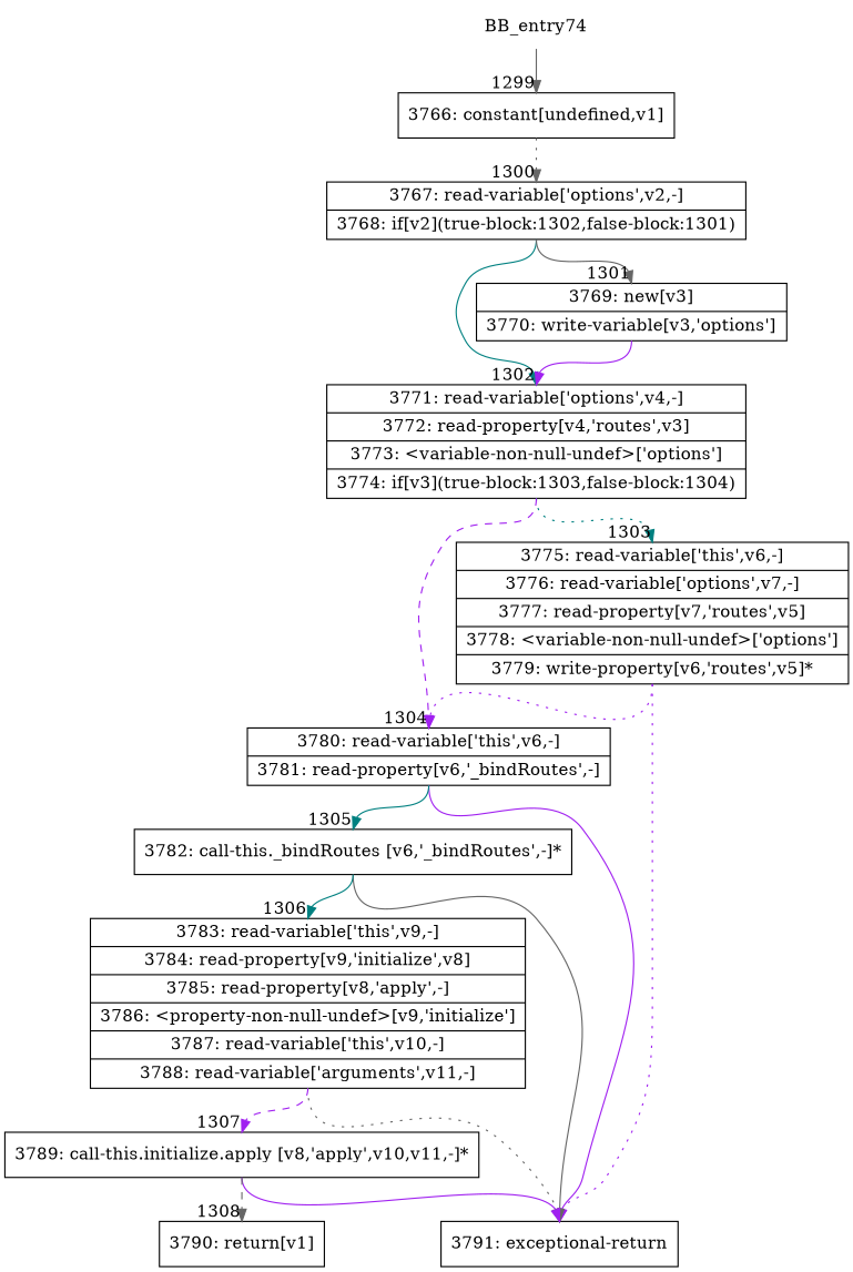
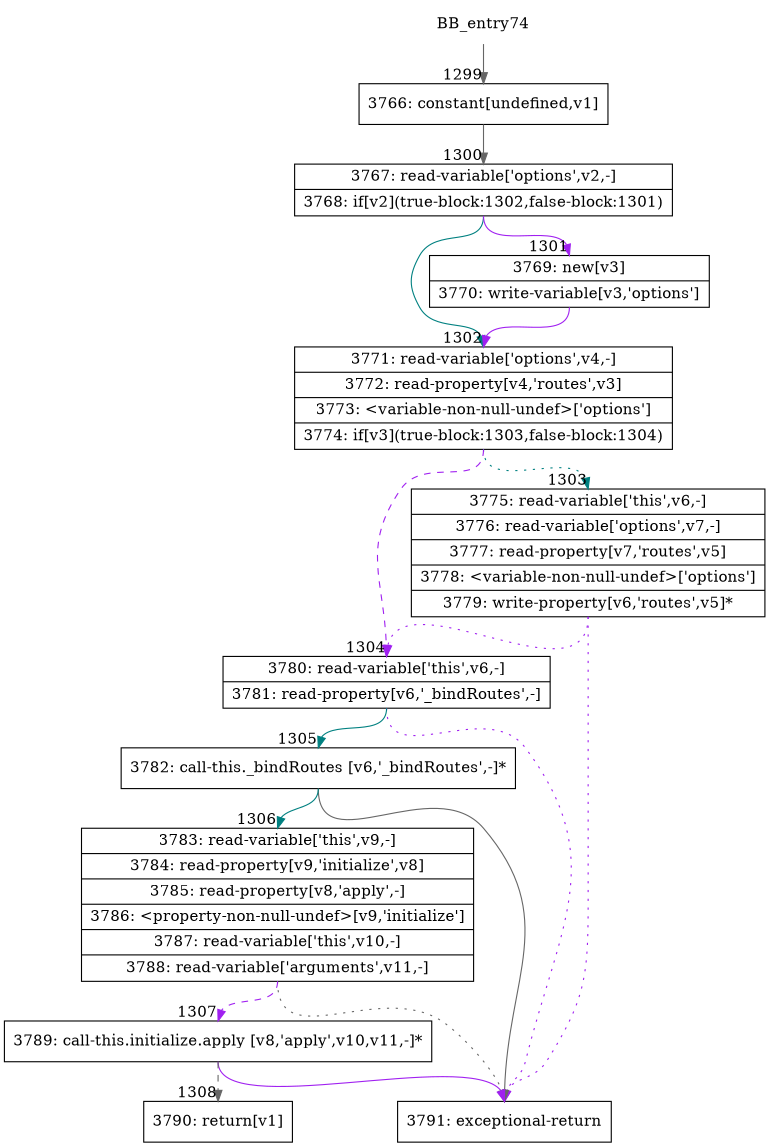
  digraph {
    rankdir=TD
    node [shape=record]
    edge [color=purple headport=n style=solid tailport=s]
    n1 [label=BB_entry74 shape=none]
    n2 [label="{3766: constant[undefined,v1]}"]
    n3 [label="{3767: read-variable['options',v2,-]|3768: if[v2](true-block:1302,false-block:1301)}"]
    n4 [label="{3771: read-variable['options',v4,-]|3772: read-property[v4,'routes',v3]|3773: \<variable-non-null-undef\>['options']|3774: if[v3](true-block:1303,false-block:1304)}"]
    n5 [label="{3769: new[v3]|3770: write-variable[v3,'options']}"]
    n6 [label="{3775: read-variable['this',v6,-]|3776: read-variable['options',v7,-]|3777: read-property[v7,'routes',v5]|3778: \<variable-non-null-undef\>['options']|3779: write-property[v6,'routes',v5]*}"]
    n7 [label="{3780: read-variable['this',v6,-]|3781: read-property[v6,'_bindRoutes',-]}"]
    n8 [label="{3791: exceptional-return}"]
    n9 [label="{3782: call-this._bindRoutes [v6,'_bindRoutes',-]*}"]
    n10 [label="{3783: read-variable['this',v9,-]|3784: read-property[v9,'initialize',v8]|3785: read-property[v8,'apply',-]|3786: \<property-non-null-undef\>[v9,'initialize']|3787: read-variable['this',v10,-]|3788: read-variable['arguments',v11,-]}"]
    n11 [label="{3789: call-this.initialize.apply [v8,'apply',v10,v11,-]*}"]
    n12 [label="{3790: return[v1]}"]
    n1 -> n2 [color=gray40 headlabel="    1299"]
-   n2 -> n3 [color=gray40 headlabel="      1300" style=dotted]
+   n2 -> n3 [color=gray40 headlabel="      1300"]
    n3 -> n4 [color=teal headlabel="      1302"]
-   n3 -> n5 [color=gray40 headlabel="      1301"]
+   n3 -> n5 [headlabel="      1301"]
    n4 -> n6 [color=teal headlabel="      1303" style=dotted]
    n4 -> n7 [headlabel="      1304" style=dashed]
    n5 -> n4
    n6 -> n7 [style=dotted]
    n6 -> n8 [style=dotted]
-   n7 -> n8
+   n7 -> n8 [style=dotted]
    n7 -> n9 [color=teal headlabel="      1305"]
    n9 -> n8 [color=gray40]
    n9 -> n10 [color=teal headlabel="      1306"]
    n10 -> n8 [color=gray40 style=dotted]
    n10 -> n11 [headlabel="      1307" style=dashed]
    n11 -> n8
    n11 -> n12 [color=gray40 headlabel="      1308" style=dashed]
  }
